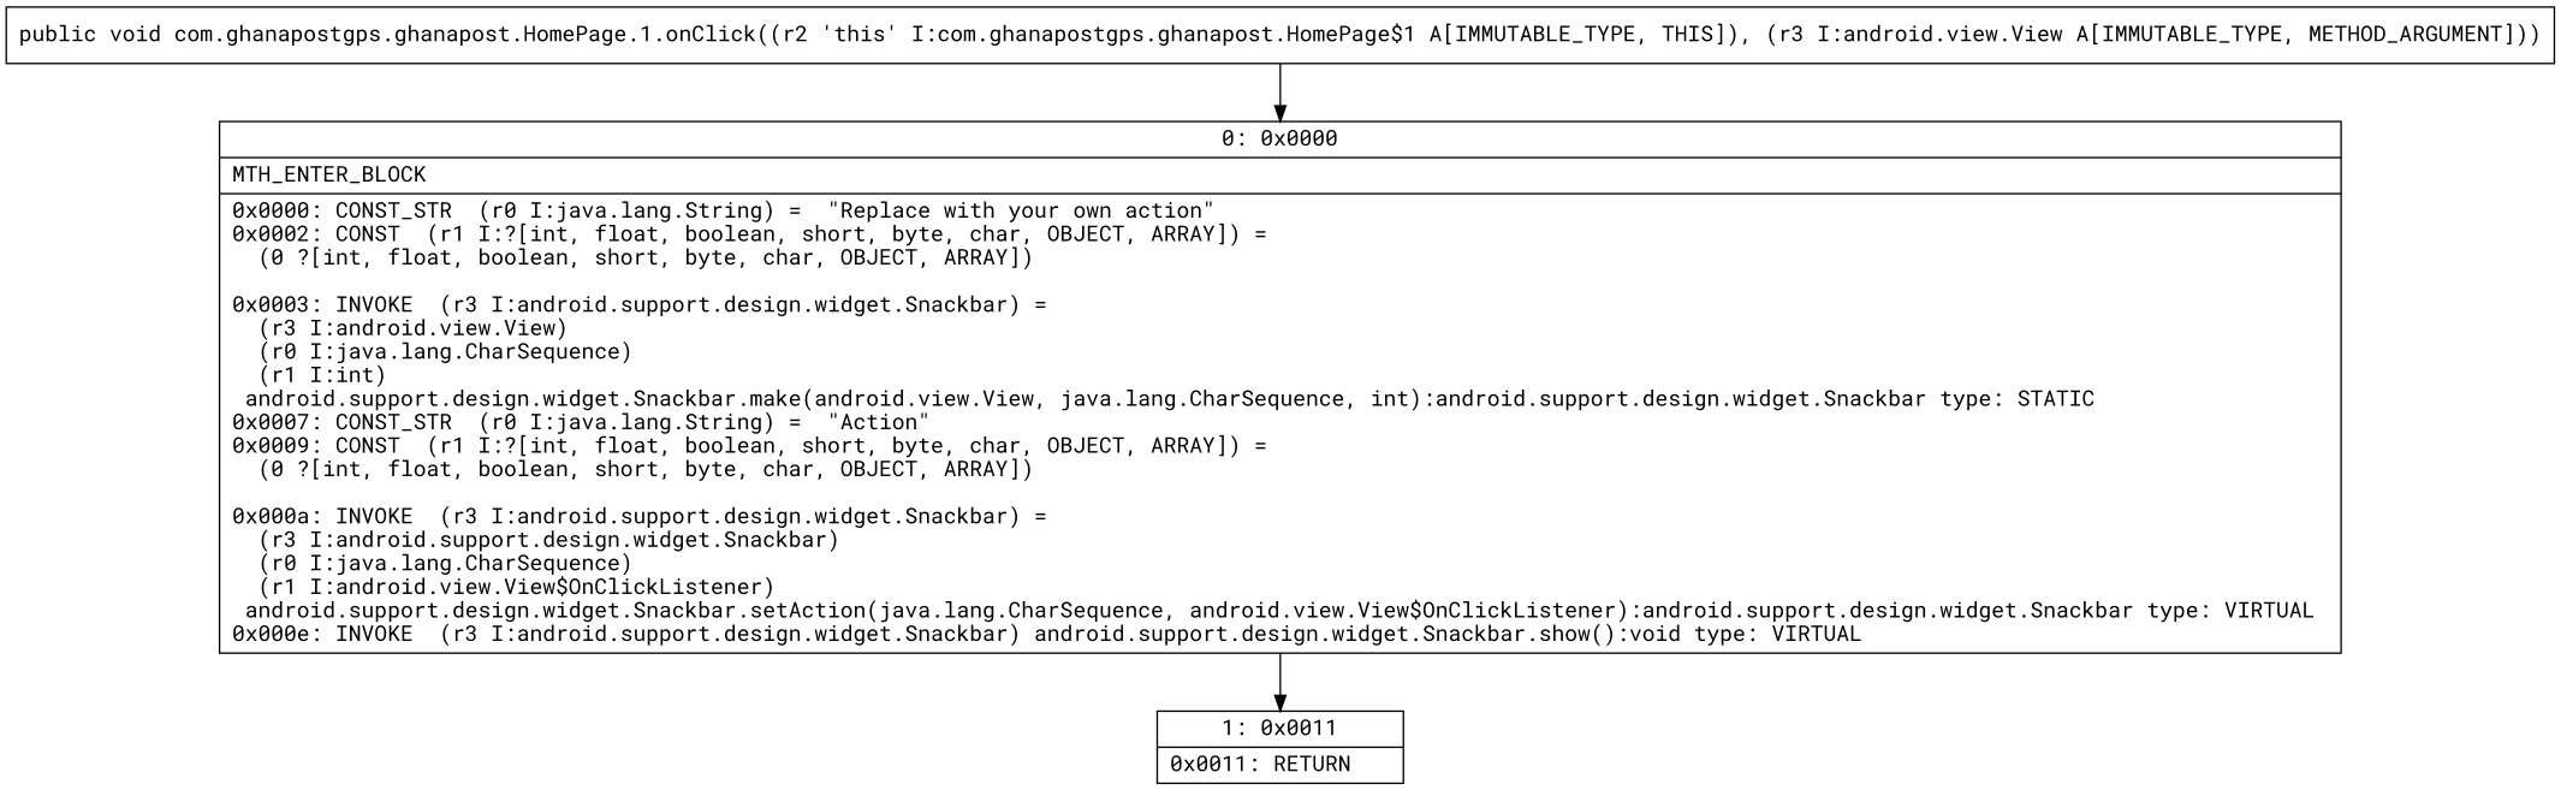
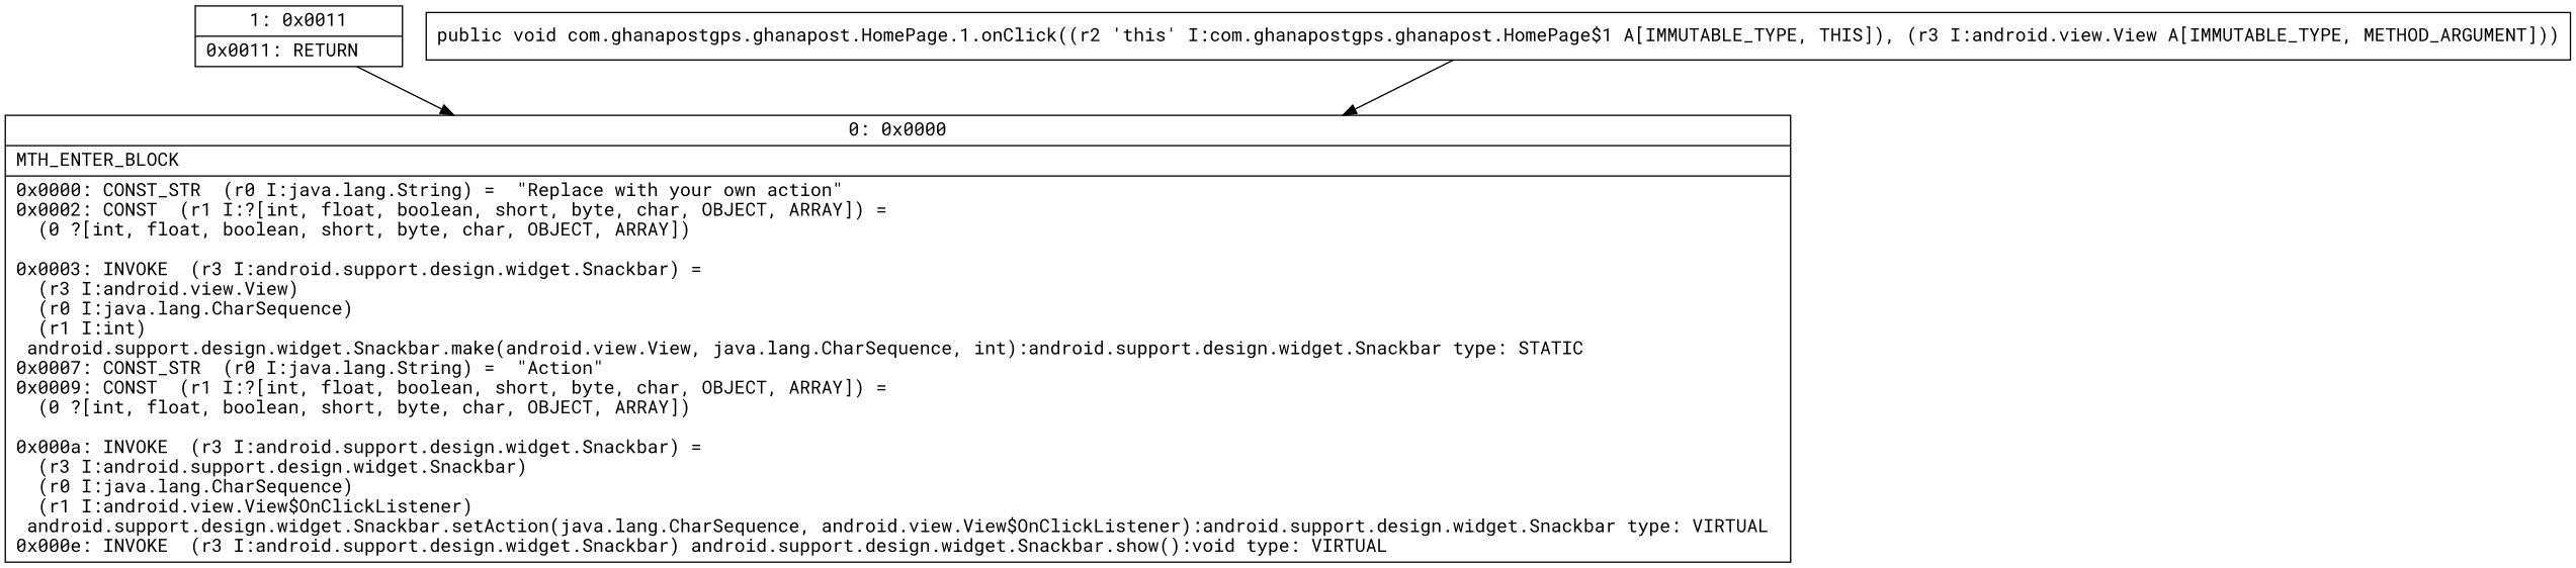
  digraph {
    fontname="Roboto Mono"
    node [shape=record fontname="Roboto Mono"]
    edge [fontname="Roboto Mono"]
    n1 [label="{0\:\ 0x0000|MTH_ENTER_BLOCK\l|0x0000: CONST_STR  (r0 I:java.lang.String) =  \"Replace with your own action\" \l0x0002: CONST  (r1 I:?[int, float, boolean, short, byte, char, OBJECT, ARRAY]) = \l  (0 ?[int, float, boolean, short, byte, char, OBJECT, ARRAY])\l \l0x0003: INVOKE  (r3 I:android.support.design.widget.Snackbar) = \l  (r3 I:android.view.View)\l  (r0 I:java.lang.CharSequence)\l  (r1 I:int)\l android.support.design.widget.Snackbar.make(android.view.View, java.lang.CharSequence, int):android.support.design.widget.Snackbar type: STATIC \l0x0007: CONST_STR  (r0 I:java.lang.String) =  \"Action\" \l0x0009: CONST  (r1 I:?[int, float, boolean, short, byte, char, OBJECT, ARRAY]) = \l  (0 ?[int, float, boolean, short, byte, char, OBJECT, ARRAY])\l \l0x000a: INVOKE  (r3 I:android.support.design.widget.Snackbar) = \l  (r3 I:android.support.design.widget.Snackbar)\l  (r0 I:java.lang.CharSequence)\l  (r1 I:android.view.View$OnClickListener)\l android.support.design.widget.Snackbar.setAction(java.lang.CharSequence, android.view.View$OnClickListener):android.support.design.widget.Snackbar type: VIRTUAL \l0x000e: INVOKE  (r3 I:android.support.design.widget.Snackbar) android.support.design.widget.Snackbar.show():void type: VIRTUAL \l}"]
    n2 [label="{1\:\ 0x0011|0x0011: RETURN   \l}"]
    n3 [label="{public void com.ghanapostgps.ghanapost.HomePage.1.onClick((r2 'this' I:com.ghanapostgps.ghanapost.HomePage$1 A[IMMUTABLE_TYPE, THIS]), (r3 I:android.view.View A[IMMUTABLE_TYPE, METHOD_ARGUMENT])) }"]
-   n1 -> n2
+   n2 -> n1
    n3 -> n1
  }
